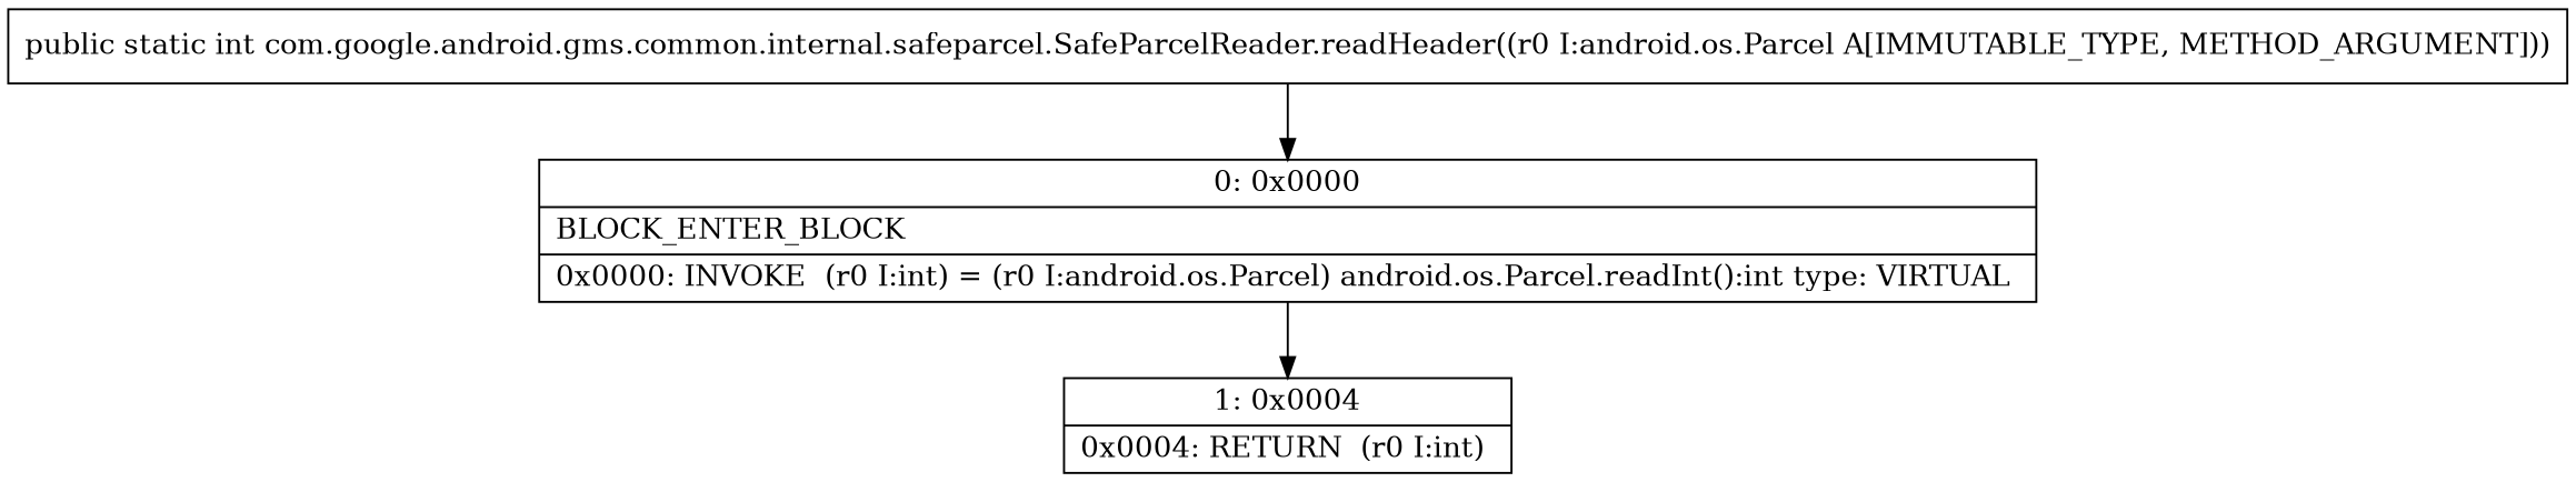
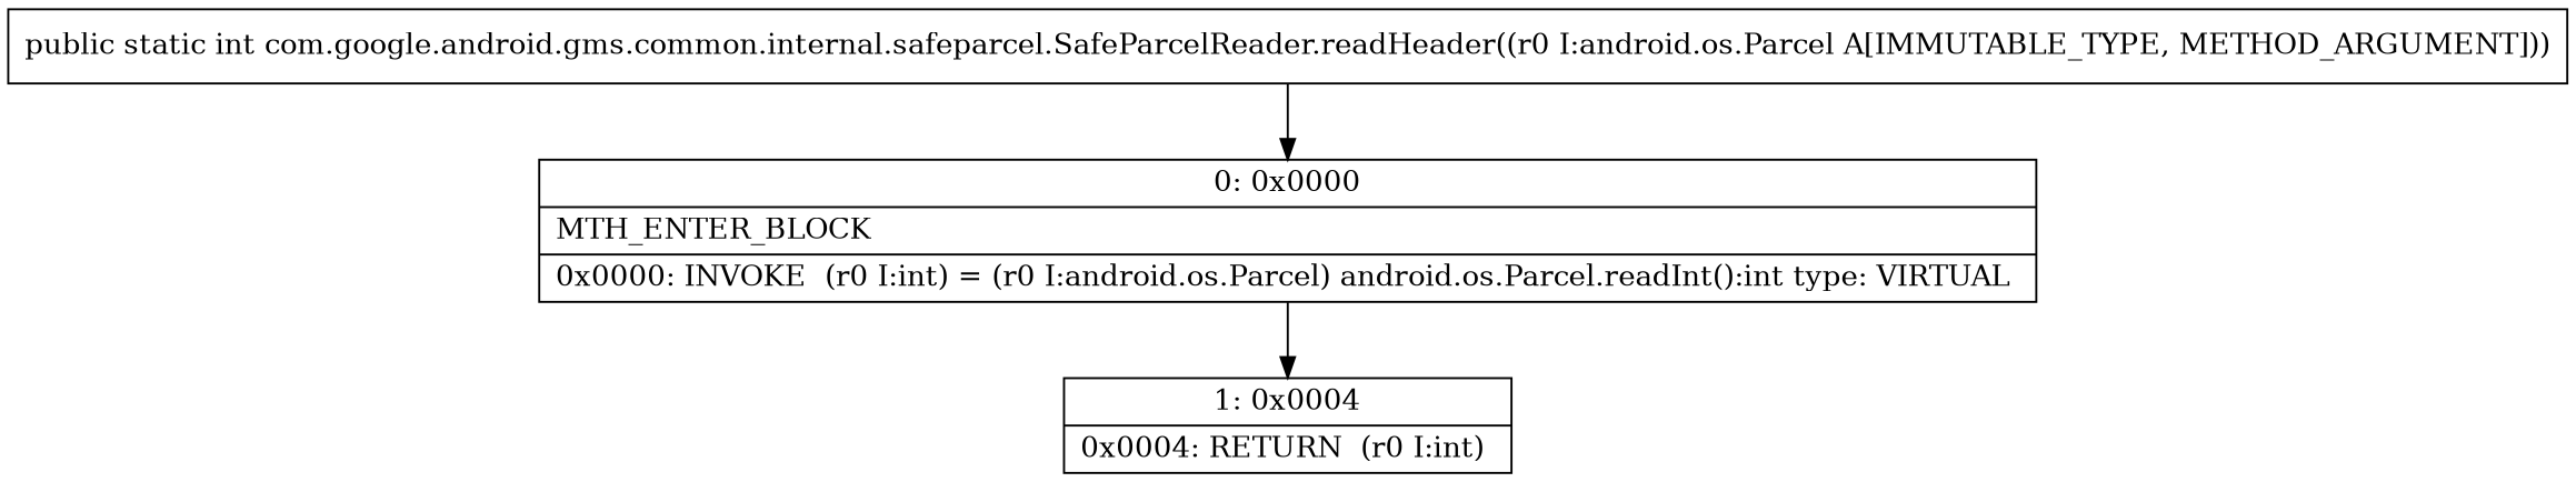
  digraph {
    node [shape=record]
-   n1 [label="{0\:\ 0x0000|BLOCK_ENTER_BLOCK\l|0x0000: INVOKE  (r0 I:int) = (r0 I:android.os.Parcel) android.os.Parcel.readInt():int type: VIRTUAL \l}"]
+   n1 [label="{0\:\ 0x0000|MTH_ENTER_BLOCK\l|0x0000: INVOKE  (r0 I:int) = (r0 I:android.os.Parcel) android.os.Parcel.readInt():int type: VIRTUAL \l}"]
    n2 [label="{1\:\ 0x0004|0x0004: RETURN  (r0 I:int) \l}"]
    n3 [label="{public static int com.google.android.gms.common.internal.safeparcel.SafeParcelReader.readHeader((r0 I:android.os.Parcel A[IMMUTABLE_TYPE, METHOD_ARGUMENT])) }"]
    n1 -> n2
    n3 -> n1
  }
